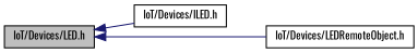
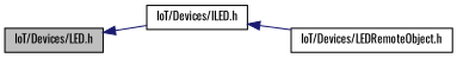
  digraph {
    fontname=Oswald
    rankdir=LR
    node [color=black fillcolor=white fontname=Oswald fontsize=10 shape=record style=filled]
    edge [color=midnightblue dir=back fontname=Oswald fontsize=10 labelfontname=Helvetica labelfontsize=10 style=solid]
    n1 [fillcolor=grey75 fontcolor=black height=0.2 label="IoT/Devices/LED.h" width=0.4]
    n2 [height=0.2 label="IoT/Devices/ILED.h" width=0.4]
    n3 [height=0.2 label="IoT/Devices/LEDRemoteObject.h" width=0.4]
    n1 -> n2
-   n1 -> n3
+   n2 -> n3
  }
